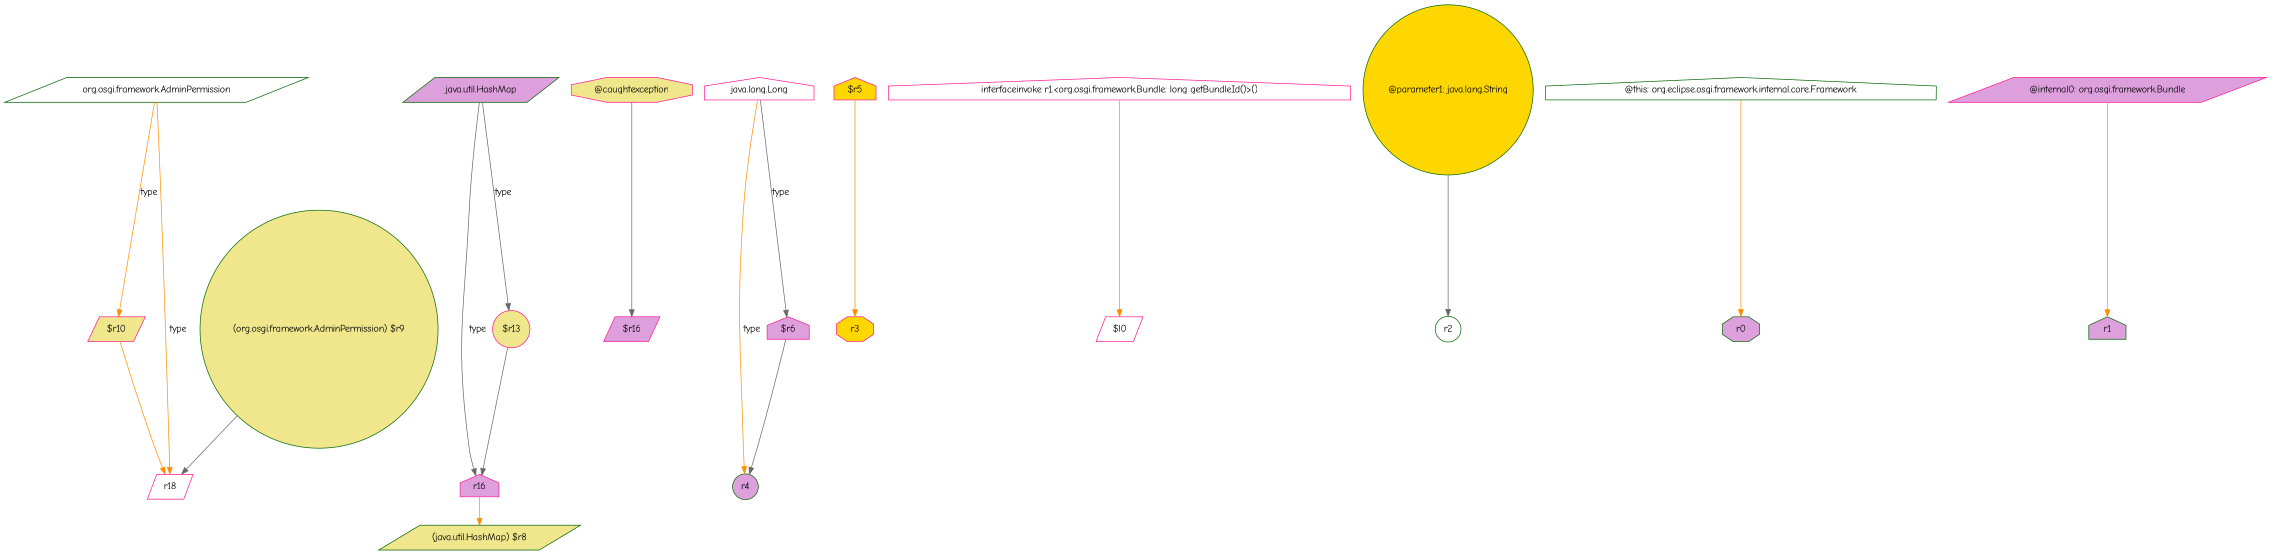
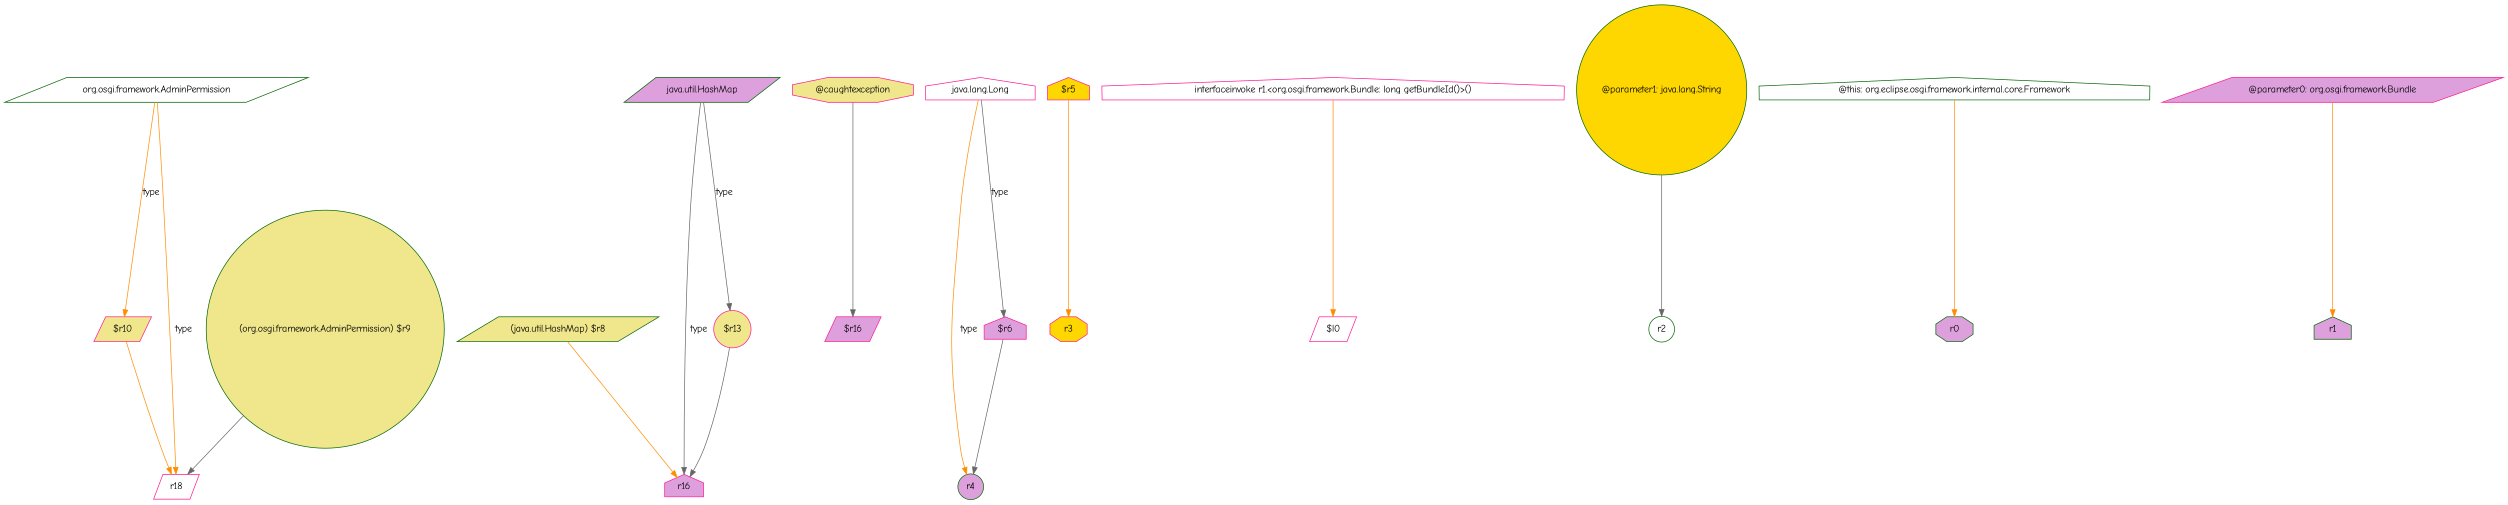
  digraph {
    fontname="Comic Neue"
    node [color=deeppink fillcolor=plum fontname="Comic Neue" shape=parallelogram style=filled]
    edge [color=darkorange fontname="Comic Neue"]
    n1 [color=darkgreen fillcolor=white label="org.osgi.framework.AdminPermission"]
    n2 [fillcolor=khaki label="$r10"]
    n3 [fillcolor=white label=r18]
    n4 [color=darkgreen fillcolor=khaki label="(java.util.HashMap) $r8"]
    n5 [label=r16 shape=house]
    n6 [fillcolor=khaki label="$r13" shape=circle]
    n7 [fillcolor=khaki label="@caughtexception" shape=octagon]
    n8 [label="$r16"]
    n9 [color=darkgreen label="java.util.HashMap"]
    n10 [fillcolor=white label="java.lang.Long" shape=house]
    n11 [color=darkgreen label=r4 shape=circle]
    n12 [label="$r6" shape=house]
    n13 [fillcolor=gold label="$r5" shape=house]
    n14 [fillcolor=gold label=r3 shape=octagon]
    n15 [fillcolor=white label="interfaceinvoke r1.<org.osgi.framework.Bundle: long getBundleId()>()" shape=house]
    n16 [fillcolor=white label="$l0"]
    n17 [color=darkgreen fillcolor=gold label="@parameter1: java.lang.String" shape=circle]
    n18 [color=darkgreen fillcolor=white label=r2 shape=circle]
    n19 [color=darkgreen fillcolor=white label="@this: org.eclipse.osgi.framework.internal.core.Framework" shape=house]
    n20 [color=darkgreen label=r0 shape=octagon]
    n21 [color=darkgreen fillcolor=khaki label="(org.osgi.framework.AdminPermission) $r9" shape=circle]
-   n22 [label="@internal0: org.osgi.framework.Bundle"]
+   n22 [label="@parameter0: org.osgi.framework.Bundle"]
    n23 [color=darkgreen label=r1 shape=house]
    n1 -> n2 [label=type]
    n1 -> n3 [label=type]
    n2 -> n3
-   n5 -> n4
+   n4 -> n5
    n6 -> n5 [color=gray40]
    n7 -> n8 [color=gray40]
    n9 -> n5 [color=gray40 label=type]
    n9 -> n6 [color=gray40 label=type]
    n10 -> n11 [label=type]
    n10 -> n12 [color=gray40 label=type]
    n12 -> n11 [color=gray40]
    n13 -> n14
    n15 -> n16
    n17 -> n18 [color=gray40]
    n19 -> n20
    n21 -> n3 [color=gray40]
    n22 -> n23
  }
